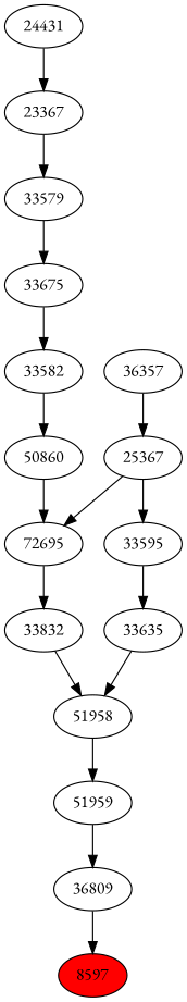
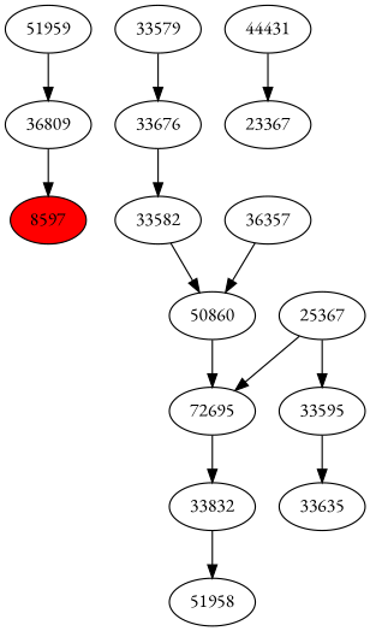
  strict digraph {
    fontname="EB Garamond"
    node [fontname="EB Garamond"]
    edge [fontname="EB Garamond"]
    n1 [fillcolor=red label=8597 style=filled]
    n2 [label=36809]
    n3 [label=51959]
    n4 [label=51958]
    n5 [label=33832]
    n6 [label=33635]
    n7 [label=72695]
    n8 [label=33595]
    n9 [label=50860]
    n10 [label=25367]
    n11 [label=33582]
    n12 [label=36357]
-   n13 [label=33675]
+   n13 [label=33676]
    n14 [label=23367]
    n15 [label=33579]
-   n16 [label=24431]
+   n16 [label=44431]
    n2 -> n1
    n3 -> n2
-   n4 -> n3
    n5 -> n4
-   n6 -> n4
    n7 -> n5
    n8 -> n6
    n9 -> n7
    n10 -> n7
    n10 -> n8
    n11 -> n9
-   n12 -> n10
+   n12 -> n9
    n13 -> n11
-   n14 -> n15
    n15 -> n13
    n16 -> n14
  }
